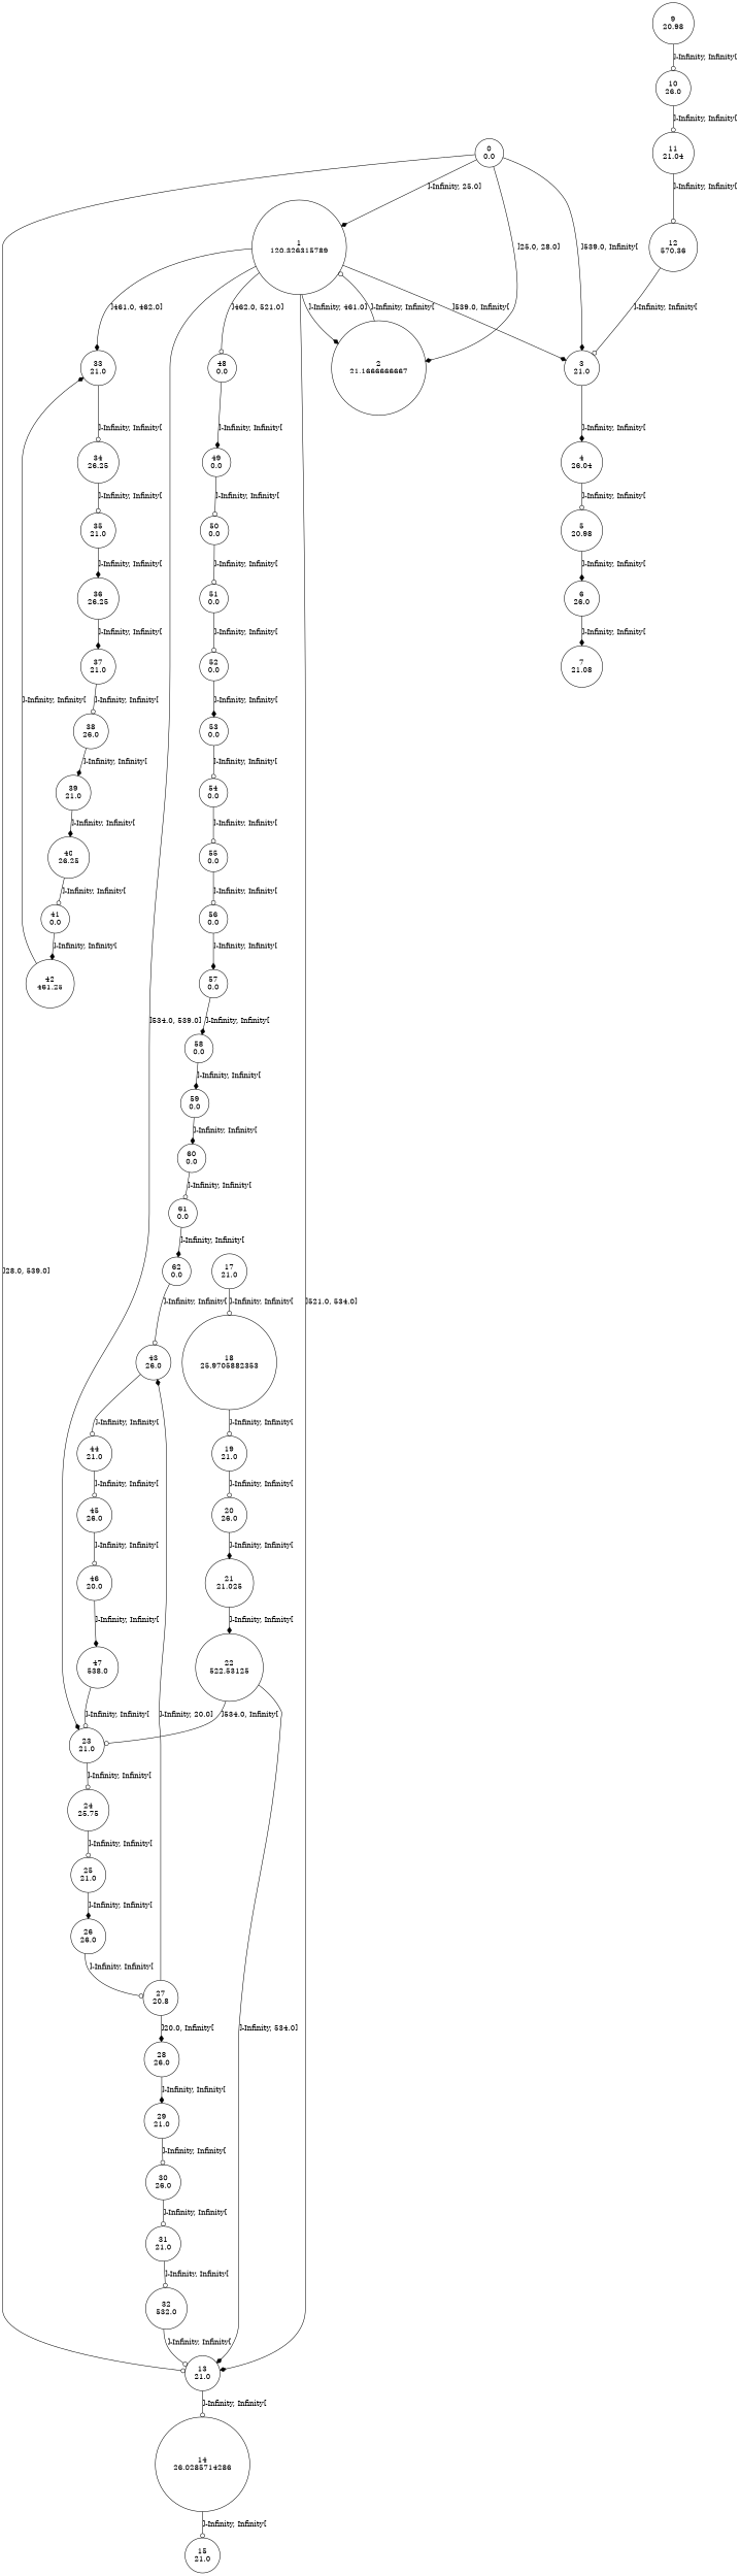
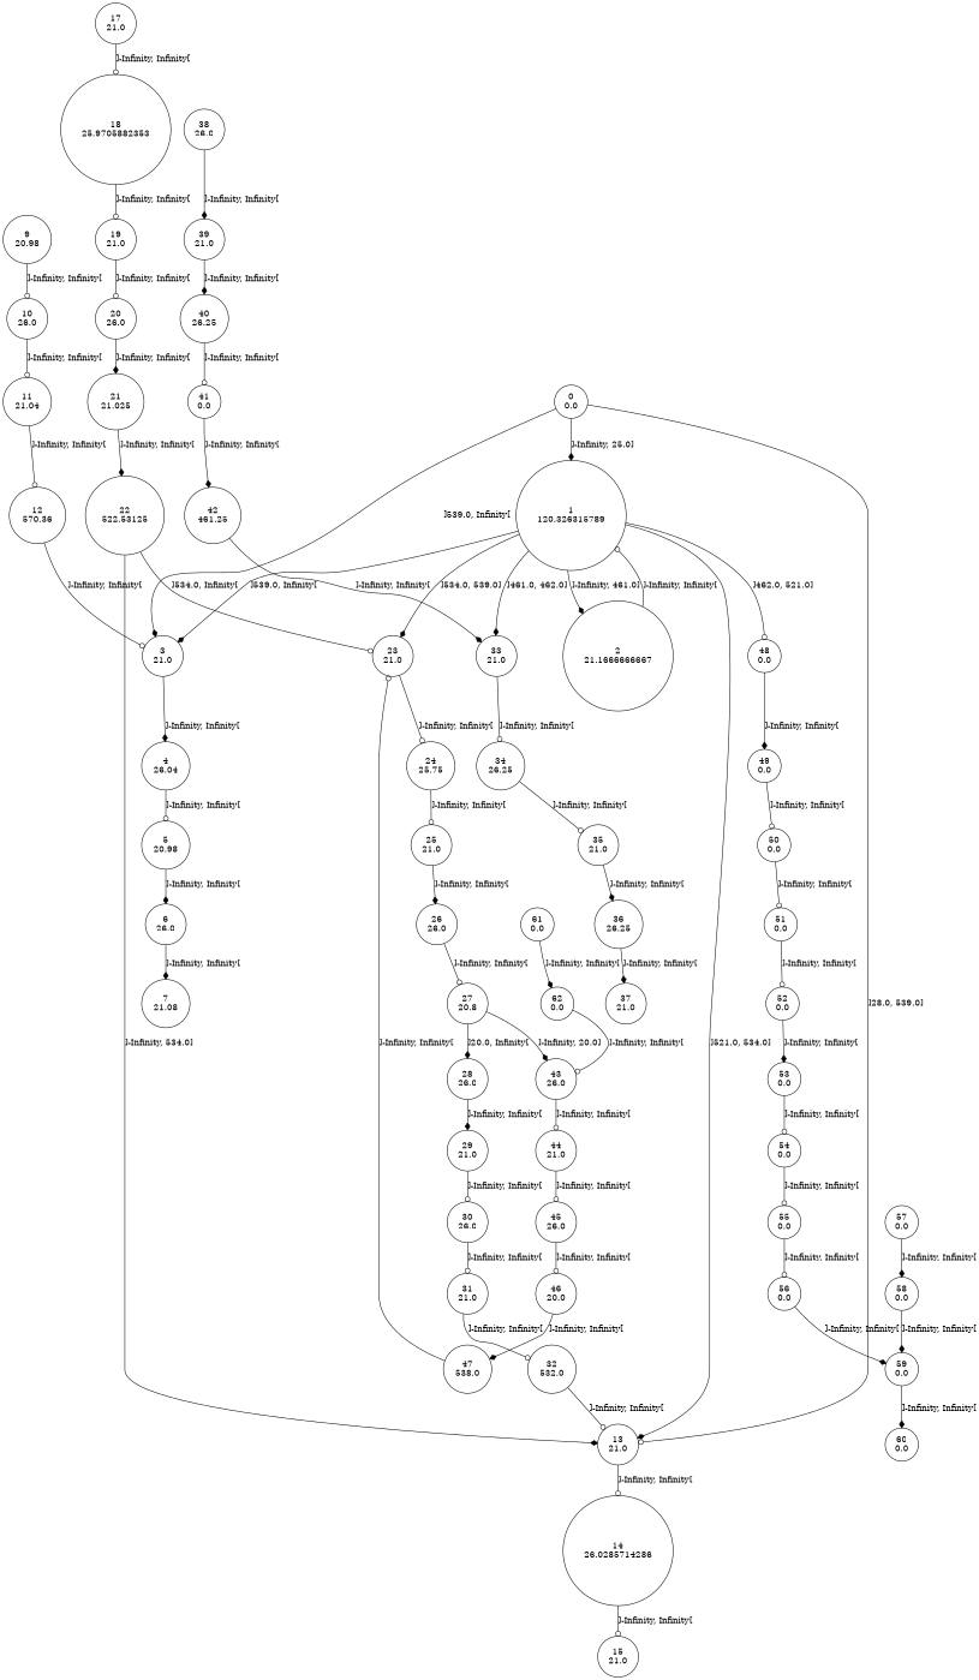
  digraph {
    node [shape=circle]
    edge [arrowhead=odot]
    n1 [label="0\n0.0"]
    n2 [label="1\n120.326315789"]
    n3 [label="2\n21.1666666667"]
    n4 [label="13\n21.0"]
    n5 [label="3\n21.0"]
    n6 [label="33\n21.0"]
    n7 [label="48\n0.0"]
    n8 [label="23\n21.0"]
    n9 [label="14\n26.0285714286"]
    n10 [label="4\n26.04"]
    n11 [label="34\n26.25"]
    n12 [label="49\n0.0"]
    n13 [label="24\n25.75"]
    n14 [label="15\n21.0"]
    n15 [label="5\n20.98"]
    n16 [label="35\n21.0"]
    n17 [label="50\n0.0"]
    n18 [label="25\n21.0"]
    n19 [label="6\n26.0"]
    n20 [label="7\n21.08"]
    n21 [label="9\n20.98"]
    n22 [label="10\n26.0"]
    n23 [label="11\n21.04"]
    n24 [label="12\n570.36"]
    n25 [label="17\n21.0"]
    n26 [label="18\n25.9705882353"]
    n27 [label="19\n21.0"]
    n28 [label="20\n26.0"]
    n29 [label="21\n21.025"]
    n30 [label="22\n522.53125"]
    n31 [label="26\n26.0"]
    n32 [label="27\n20.8"]
    n33 [label="43\n26.0"]
    n34 [label="28\n26.0"]
    n35 [label="44\n21.0"]
    n36 [label="29\n21.0"]
    n37 [label="45\n26.0"]
    n38 [label="30\n26.0"]
    n39 [label="31\n21.0"]
    n40 [label="32\n532.0"]
    n41 [label="36\n26.25"]
    n42 [label="37\n21.0"]
    n43 [label="38\n26.0"]
    n44 [label="39\n21.0"]
    n45 [label="40\n26.25"]
    n46 [label="41\n0.0"]
    n47 [label="42\n461.25"]
    n48 [label="46\n20.0"]
    n49 [label="47\n538.0"]
    n50 [label="51\n0.0"]
    n51 [label="52\n0.0"]
    n52 [label="53\n0.0"]
    n53 [label="54\n0.0"]
    n54 [label="55\n0.0"]
    n55 [label="56\n0.0"]
    n56 [label="57\n0.0"]
    n57 [label="58\n0.0"]
    n58 [label="59\n0.0"]
    n59 [label="60\n0.0"]
    n60 [label="61\n0.0"]
    n61 [label="62\n0.0"]
    n1 -> n2 [arrowhead=diamond label="]-Infinity, 25.0]"]
-   n1 -> n3 [arrowhead=diamond label="]25.0, 28.0]"]
    n1 -> n4 [label="]28.0, 539.0]"]
    n1 -> n5 [arrowhead=diamond label="]539.0, Infinity["]
    n2 -> n3 [arrowhead=diamond label="]-Infinity, 461.0]"]
    n2 -> n4 [arrowhead=diamond label="]521.0, 534.0]"]
    n2 -> n5 [arrowhead=diamond label="]539.0, Infinity["]
    n2 -> n6 [arrowhead=diamond label="]461.0, 462.0]"]
    n2 -> n7 [label="]462.0, 521.0]"]
    n2 -> n8 [arrowhead=diamond label="]534.0, 539.0]"]
    n3 -> n2 [label="]-Infinity, Infinity["]
    n4 -> n9 [label="]-Infinity, Infinity["]
    n5 -> n10 [arrowhead=diamond label="]-Infinity, Infinity["]
    n6 -> n11 [label="]-Infinity, Infinity["]
    n7 -> n12 [arrowhead=diamond label="]-Infinity, Infinity["]
    n8 -> n13 [label="]-Infinity, Infinity["]
    n9 -> n14 [label="]-Infinity, Infinity["]
    n10 -> n15 [label="]-Infinity, Infinity["]
    n11 -> n16 [label="]-Infinity, Infinity["]
    n12 -> n17 [label="]-Infinity, Infinity["]
    n13 -> n18 [label="]-Infinity, Infinity["]
    n15 -> n19 [arrowhead=diamond label="]-Infinity, Infinity["]
    n16 -> n41 [arrowhead=diamond label="]-Infinity, Infinity["]
    n17 -> n50 [label="]-Infinity, Infinity["]
    n18 -> n31 [arrowhead=diamond label="]-Infinity, Infinity["]
    n19 -> n20 [arrowhead=diamond label="]-Infinity, Infinity["]
    n21 -> n22 [label="]-Infinity, Infinity["]
    n22 -> n23 [label="]-Infinity, Infinity["]
    n23 -> n24 [label="]-Infinity, Infinity["]
    n24 -> n5 [label="]-Infinity, Infinity["]
    n25 -> n26 [label="]-Infinity, Infinity["]
    n26 -> n27 [label="]-Infinity, Infinity["]
    n27 -> n28 [label="]-Infinity, Infinity["]
    n28 -> n29 [arrowhead=diamond label="]-Infinity, Infinity["]
    n29 -> n30 [arrowhead=diamond label="]-Infinity, Infinity["]
    n30 -> n4 [arrowhead=diamond label="]-Infinity, 534.0]"]
    n30 -> n8 [label="]534.0, Infinity["]
    n31 -> n32 [label="]-Infinity, Infinity["]
    n32 -> n33 [arrowhead=diamond label="]-Infinity, 20.0]"]
    n32 -> n34 [arrowhead=diamond label="]20.0, Infinity["]
    n33 -> n35 [label="]-Infinity, Infinity["]
    n34 -> n36 [arrowhead=diamond label="]-Infinity, Infinity["]
    n35 -> n37 [label="]-Infinity, Infinity["]
    n36 -> n38 [label="]-Infinity, Infinity["]
    n37 -> n48 [label="]-Infinity, Infinity["]
    n38 -> n39 [label="]-Infinity, Infinity["]
    n39 -> n40 [label="]-Infinity, Infinity["]
    n40 -> n4 [label="]-Infinity, Infinity["]
    n41 -> n42 [arrowhead=diamond label="]-Infinity, Infinity["]
-   n42 -> n43 [label="]-Infinity, Infinity["]
    n43 -> n44 [arrowhead=diamond label="]-Infinity, Infinity["]
    n44 -> n45 [arrowhead=diamond label="]-Infinity, Infinity["]
    n45 -> n46 [label="]-Infinity, Infinity["]
    n46 -> n47 [arrowhead=diamond label="]-Infinity, Infinity["]
    n47 -> n6 [arrowhead=diamond label="]-Infinity, Infinity["]
    n48 -> n49 [arrowhead=diamond label="]-Infinity, Infinity["]
    n49 -> n8 [label="]-Infinity, Infinity["]
    n50 -> n51 [label="]-Infinity, Infinity["]
    n51 -> n52 [arrowhead=diamond label="]-Infinity, Infinity["]
    n52 -> n53 [label="]-Infinity, Infinity["]
    n53 -> n54 [label="]-Infinity, Infinity["]
    n54 -> n55 [label="]-Infinity, Infinity["]
-   n55 -> n56 [arrowhead=diamond label="]-Infinity, Infinity["]
+   n55 -> n58 [arrowhead=diamond label="]-Infinity, Infinity["]
    n56 -> n57 [arrowhead=diamond label="]-Infinity, Infinity["]
    n57 -> n58 [arrowhead=diamond label="]-Infinity, Infinity["]
    n58 -> n59 [arrowhead=diamond label="]-Infinity, Infinity["]
-   n59 -> n60 [label="]-Infinity, Infinity["]
    n60 -> n61 [arrowhead=diamond label="]-Infinity, Infinity["]
    n61 -> n33 [label="]-Infinity, Infinity["]
  }
